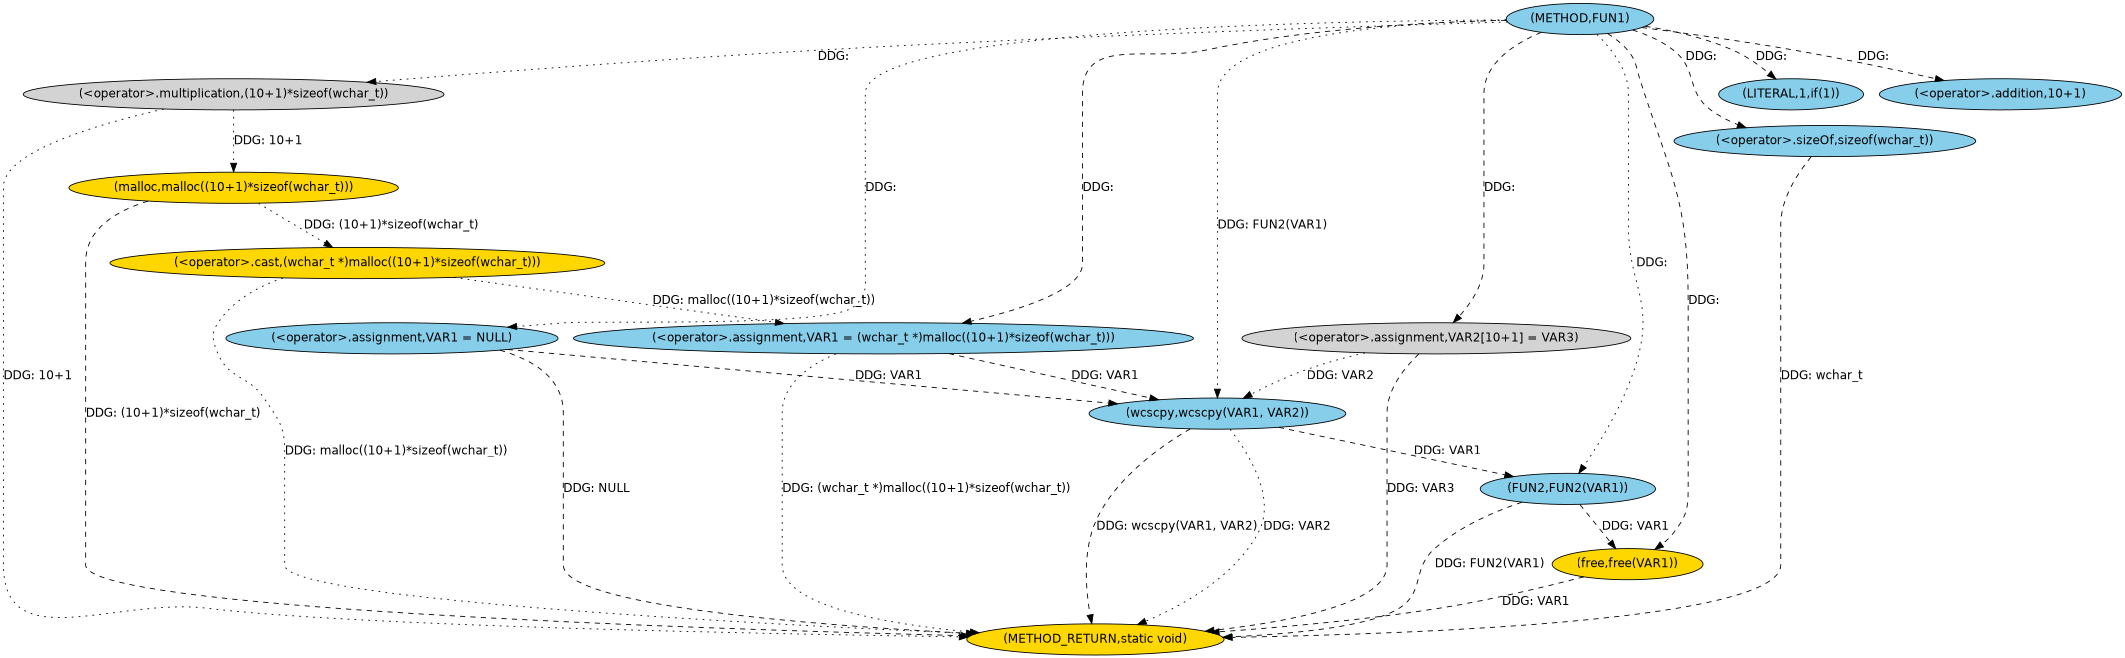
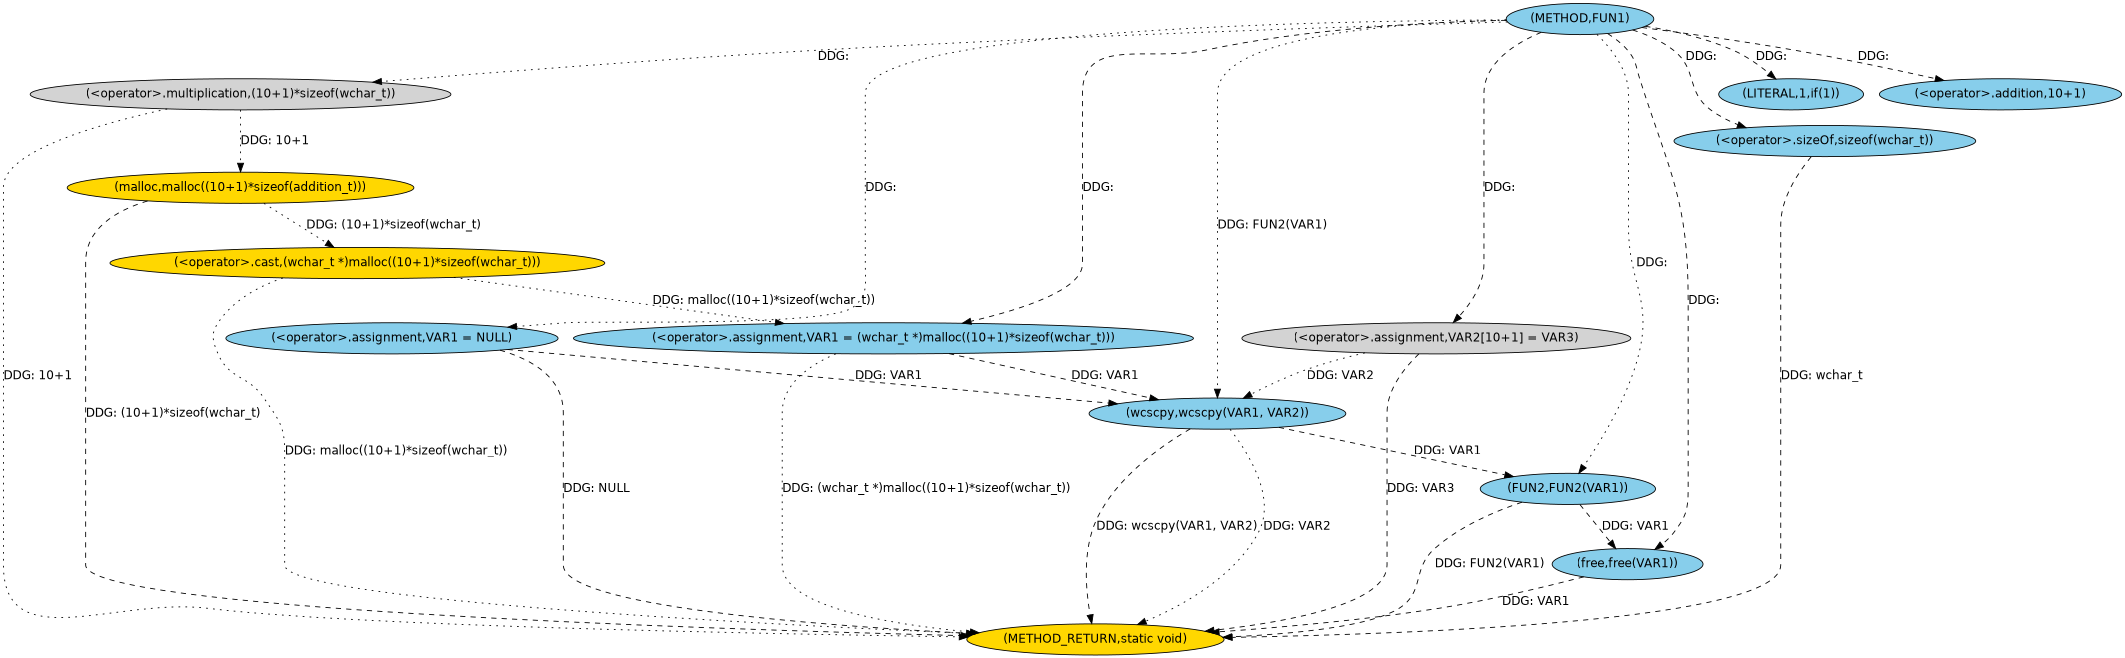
  digraph {
    fontname="DejaVu Sans"
    node [fillcolor=skyblue fontname="DejaVu Sans" style=filled]
    edge [fontname="DejaVu Sans" style=dashed]
    n1 [label="(METHOD,FUN1)"]
    n2 [label="(<operator>.assignment,VAR1 = NULL)"]
    n3 [label="(LITERAL,1,if(1))"]
    n4 [label="(<operator>.assignment,VAR1 = (wchar_t *)malloc((10+1)*sizeof(wchar_t)))"]
    n5 [fillcolor=lightgrey label="(<operator>.multiplication,(10+1)*sizeof(wchar_t))"]
    n6 [label="(<operator>.addition,10+1)"]
    n7 [label="(<operator>.sizeOf,sizeof(wchar_t))"]
    n8 [fillcolor=lightgrey label="(<operator>.assignment,VAR2[10+1] = VAR3)"]
    n9 [label="(wcscpy,wcscpy(VAR1, VAR2))"]
    n10 [label="(FUN2,FUN2(VAR1))"]
-   n11 [fillcolor=gold label="(free,free(VAR1))"]
+   n11 [label="(free,free(VAR1))"]
    n12 [fillcolor=gold label="(METHOD_RETURN,static void)"]
-   n13 [fillcolor=gold label="(malloc,malloc((10+1)*sizeof(wchar_t)))"]
+   n13 [fillcolor=gold label="(malloc,malloc((10+1)*sizeof(addition_t)))"]
    n14 [fillcolor=gold label="(<operator>.cast,(wchar_t *)malloc((10+1)*sizeof(wchar_t)))"]
    n1 -> n2 [label="DDG: " style=dotted]
    n1 -> n3 [label="DDG: "]
    n1 -> n4 [label="DDG: "]
    n1 -> n5 [label="DDG: " style=dotted]
    n1 -> n6 [label="DDG: "]
    n1 -> n7 [label="DDG: "]
    n1 -> n8 [label="DDG: "]
    n1 -> n9 [label="DDG: FUN2(VAR1)" style=dotted]
    n1 -> n10 [label="DDG: " style=dotted]
    n1 -> n11 [label="DDG: "]
    n2 -> n9 [label="DDG: VAR1"]
    n2 -> n12 [label="DDG: NULL"]
    n4 -> n9 [label="DDG: VAR1"]
    n4 -> n12 [label="DDG: (wchar_t *)malloc((10+1)*sizeof(wchar_t))" style=dotted]
    n5 -> n12 [label="DDG: 10+1" style=dotted]
    n5 -> n13 [label="DDG: 10+1" style=dotted]
    n7 -> n12 [label="DDG: wchar_t"]
    n8 -> n9 [label="DDG: VAR2" style=dotted]
    n8 -> n12 [label="DDG: VAR3"]
    n9 -> n10 [label="DDG: VAR1"]
    n9 -> n12 [label="DDG: wcscpy(VAR1, VAR2)"]
    n9 -> n12 [label="DDG: VAR2" style=dotted]
    n10 -> n11 [label="DDG: VAR1"]
    n10 -> n12 [label="DDG: FUN2(VAR1)"]
    n11 -> n12 [label="DDG: VAR1"]
    n13 -> n12 [label="DDG: (10+1)*sizeof(wchar_t)"]
    n13 -> n14 [label="DDG: (10+1)*sizeof(wchar_t)" style=dotted]
    n14 -> n4 [label="DDG: malloc((10+1)*sizeof(wchar_t))" style=dotted]
    n14 -> n12 [label="DDG: malloc((10+1)*sizeof(wchar_t))" style=dotted]
  }
